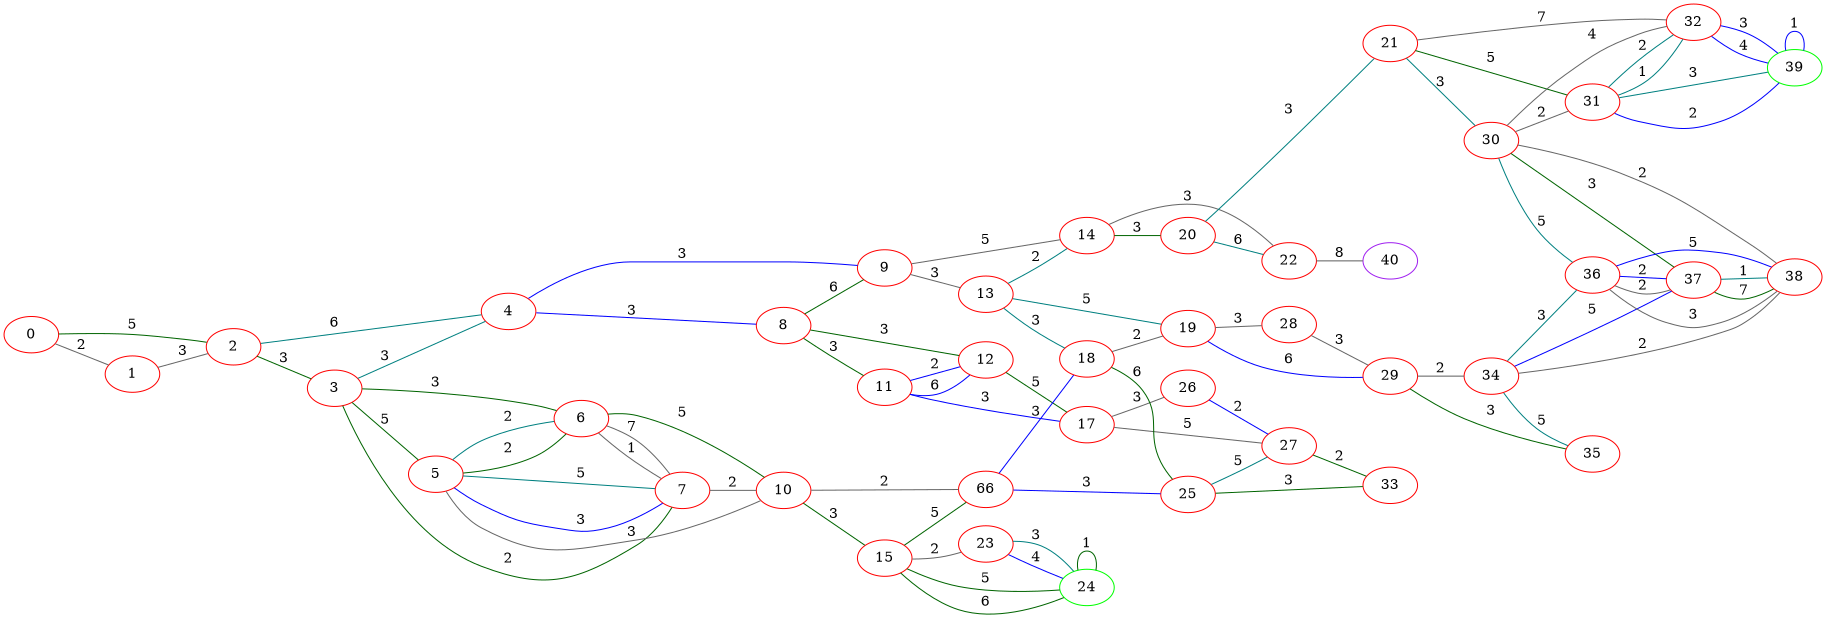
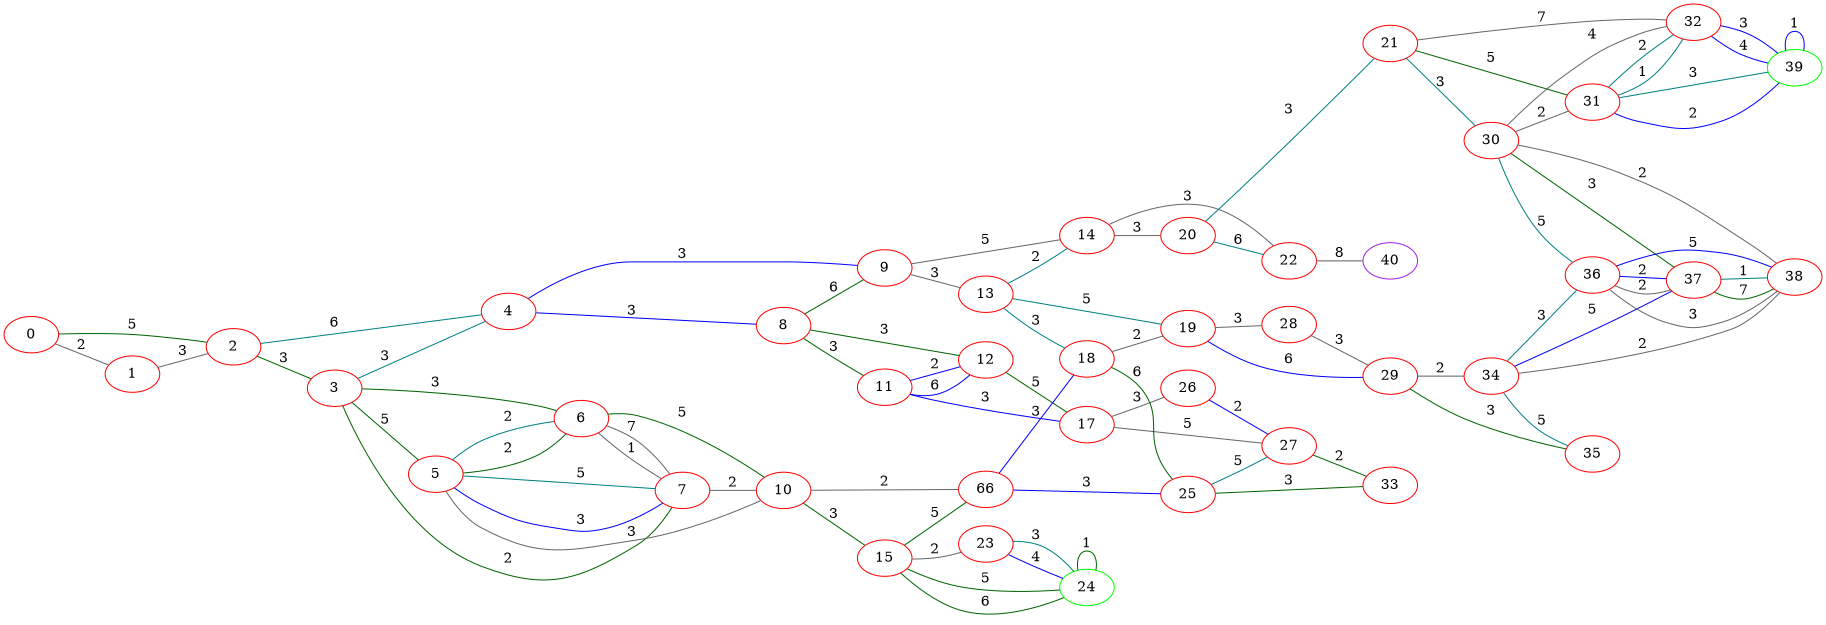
  graph {
    rankdir=LR
    node [color=red weight=1]
    edge [color=gray40]
    0
    1
    2
    3
    4
    5
    6
    7
    8
    9
    10
    11
    12
    13
    14
    15
    n17 [label=66]
    17
    18
    19
    20
    22
    23
    24 [color=green weight=2]
    25
    26
    27
    28
    29
    21
    40 [color=purple weight=4]
    33
    34
    35
    30
    31
    32
    36
    37
    38
    39 [color=green weight=2]
    0 -- 1 [label=2]
    0 -- 2 [color=darkgreen label=5]
    1 -- 2 [label=3]
    2 -- 3 [color=darkgreen label=3]
    2 -- 4 [color=teal label=6]
    3 -- 4 [color=teal label=3]
    3 -- 5 [color=darkgreen label=5]
    3 -- 6 [color=darkgreen label=3]
    3 -- 7 [color=darkgreen label=2]
    4 -- 8 [color=blue label=3]
    4 -- 9 [color=blue label=3]
    5 -- 6 [color=darkgreen label=2]
    5 -- 6 [color=teal label=2]
    5 -- 7 [color=blue label=3]
    5 -- 7 [color=teal label=5]
    5 -- 10 [label=3]
    6 -- 7 [label=1]
    6 -- 7 [label=7]
    6 -- 10 [color=darkgreen label=5]
    7 -- 10 [label=2]
    8 -- 9 [color=darkgreen label=6]
    8 -- 11 [color=darkgreen label=3]
    8 -- 12 [color=darkgreen label=3]
    9 -- 13 [label=3]
    9 -- 14 [label=5]
    10 -- 15 [color=darkgreen label=3]
    10 -- n17 [label=2]
    11 -- 12 [color=blue label=6]
    11 -- 12 [color=blue label=2]
    11 -- 17 [color=blue label=3]
    12 -- 17 [color=darkgreen label=5]
    13 -- 14 [color=teal label=2]
    13 -- 18 [color=teal label=3]
    13 -- 19 [color=teal label=5]
-   14 -- 20 [color=darkgreen label=3]
+   14 -- 20 [label=3]
    14 -- 22 [label=3]
    15 -- n17 [color=darkgreen label=5]
    15 -- 23 [label=2]
    15 -- 24 [color=darkgreen label=5]
    15 -- 24 [color=darkgreen label=6]
    n17 -- 18 [color=blue label=3]
    n17 -- 25 [color=blue label=3]
    17 -- 26 [label=3]
    17 -- 27 [label=5]
    18 -- 19 [label=2]
    18 -- 25 [color=darkgreen label=6]
    19 -- 28 [label=3]
    19 -- 29 [color=blue label=6]
    20 -- 22 [color=teal label=6]
    20 -- 21 [color=teal label=3]
    22 -- 40 [label=8]
    23 -- 24 [color=teal label=3]
    23 -- 24 [color=blue label=4]
    24 -- 24 [color=darkgreen label=1]
    25 -- 27 [color=teal label=5]
    25 -- 33 [color=darkgreen label=3]
    26 -- 27 [color=blue label=2]
    27 -- 33 [color=darkgreen label=2]
    28 -- 29 [label=3]
    29 -- 34 [label=2]
    29 -- 35 [color=darkgreen label=3]
    21 -- 30 [color=teal label=3]
    21 -- 31 [color=darkgreen label=5]
    21 -- 32 [label=7]
    34 -- 35 [color=teal label=5]
    34 -- 36 [color=teal label=3]
    34 -- 37 [color=blue label=5]
    34 -- 38 [label=2]
    30 -- 31 [label=2]
    30 -- 32 [label=4]
    30 -- 36 [color=teal label=5]
    30 -- 37 [color=darkgreen label=3]
    30 -- 38 [label=2]
    31 -- 32 [color=teal label=2]
    31 -- 32 [color=teal label=1]
    31 -- 39 [color=blue label=2]
    31 -- 39 [color=teal label=3]
    32 -- 39 [color=blue label=3]
    32 -- 39 [color=blue label=4]
    36 -- 37 [label=2]
    36 -- 37 [color=blue label=2]
    36 -- 38 [label=3]
    36 -- 38 [color=blue label=5]
    37 -- 38 [color=teal label=1]
    37 -- 38 [color=darkgreen label=7]
    39 -- 39 [color=blue label=1]
  }
